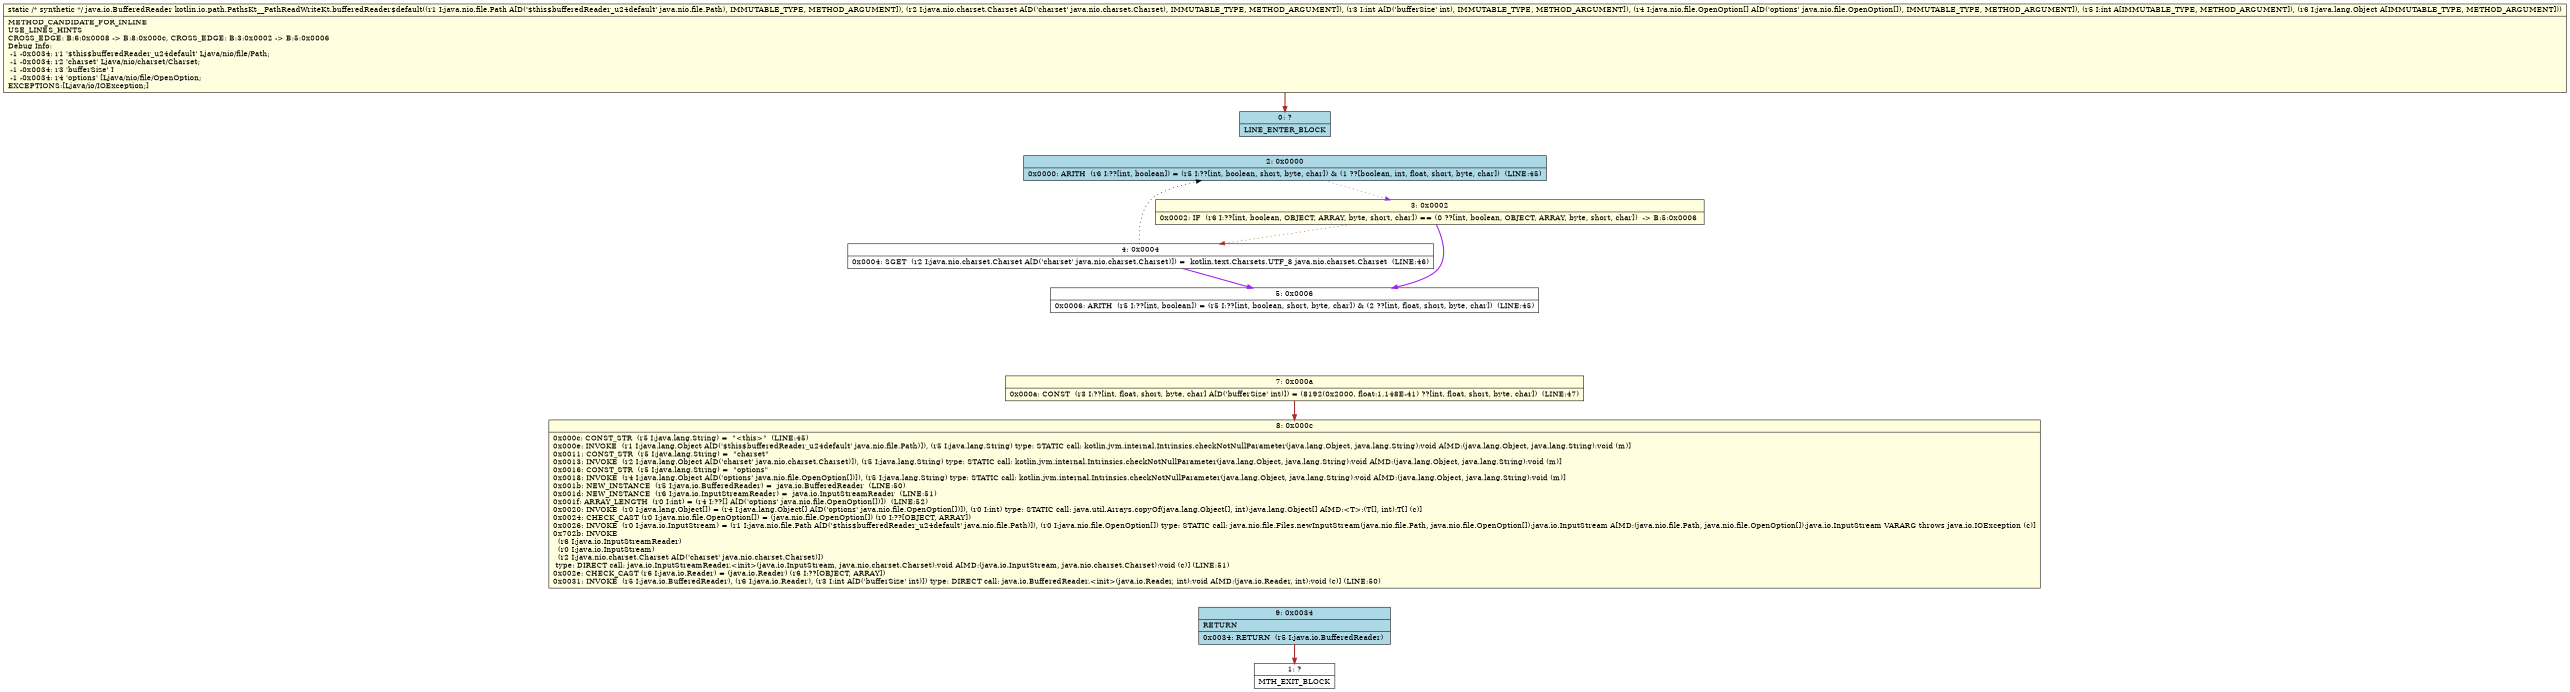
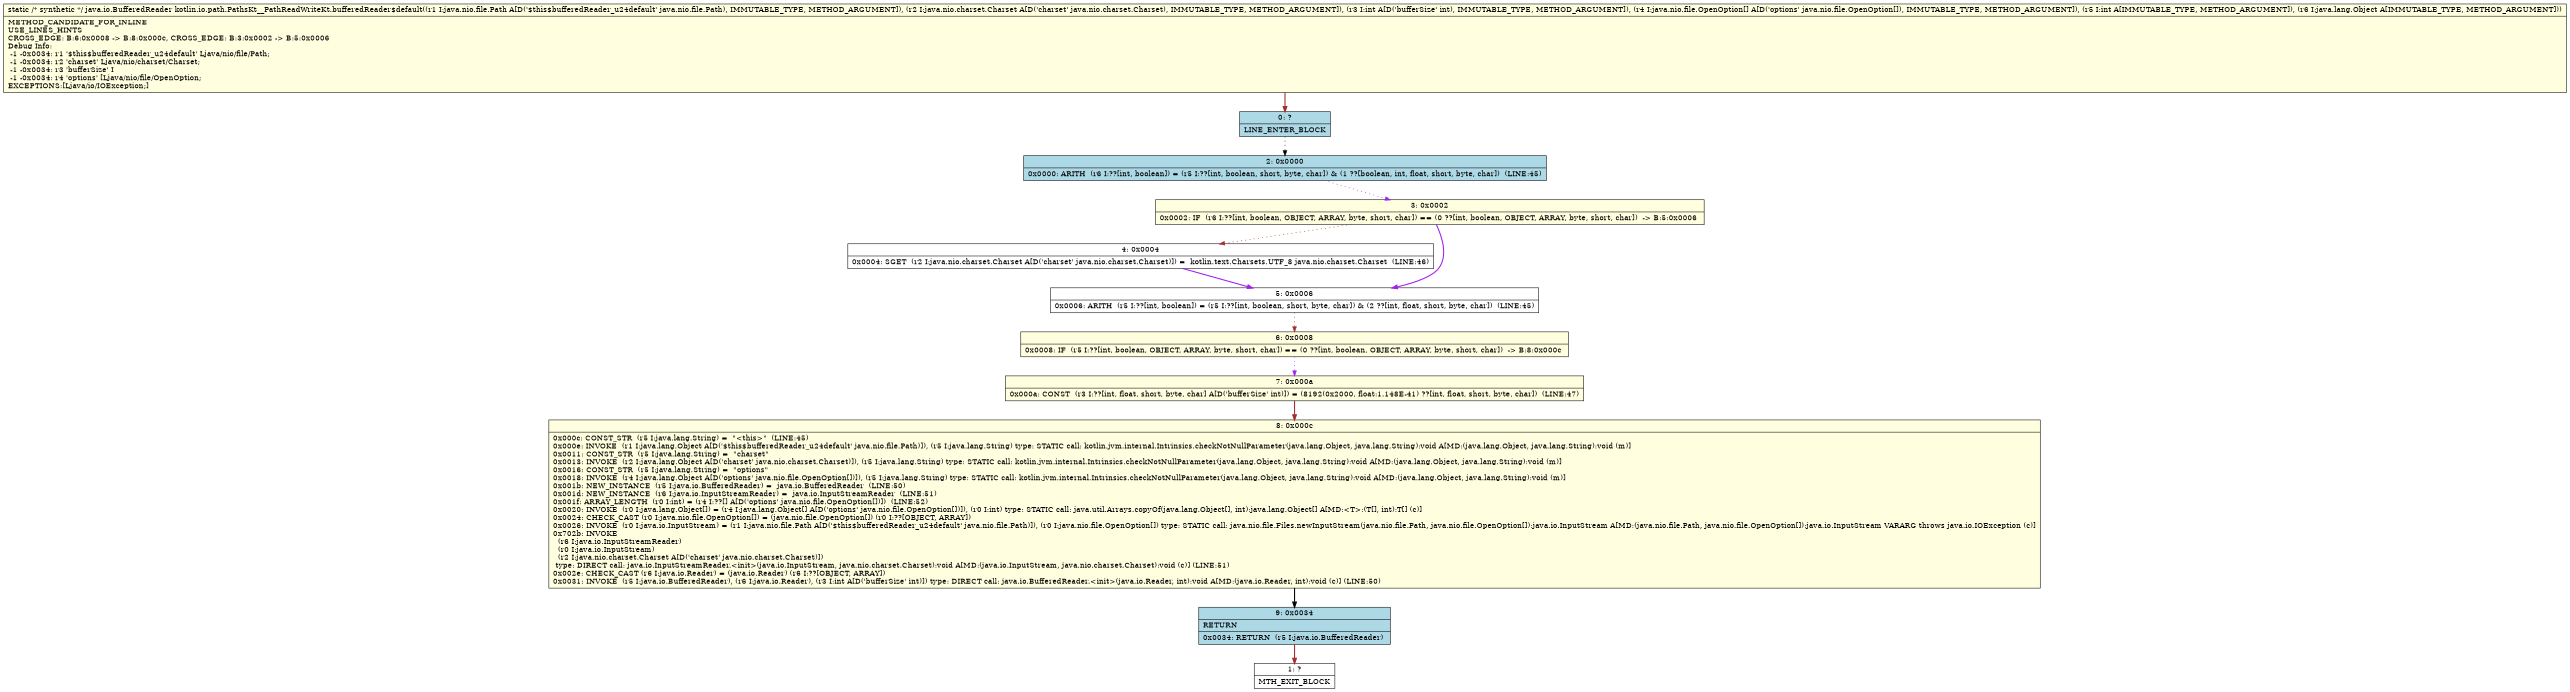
  digraph {
    fontname="DejaVu Serif"
    node [fillcolor=lightyellow fontname="DejaVu Serif" shape=record style=filled]
    edge [color=brown fontname="DejaVu Serif" style=bold]
    n1 [fillcolor=lightblue label="{0\:\ ?|LINE_ENTER_BLOCK\l}"]
    n2 [fillcolor=lightblue label="{2\:\ 0x0000|0x0000: ARITH  (r6 I:??[int, boolean]) = (r5 I:??[int, boolean, short, byte, char]) & (1 ??[boolean, int, float, short, byte, char])  (LINE:45)\l}"]
    n3 [label="{3\:\ 0x0002|0x0002: IF  (r6 I:??[int, boolean, OBJECT, ARRAY, byte, short, char]) == (0 ??[int, boolean, OBJECT, ARRAY, byte, short, char])  \-\> B:5:0x0006 \l}"]
    n4 [fillcolor=white label="{4\:\ 0x0004|0x0004: SGET  (r2 I:java.nio.charset.Charset A[D('charset' java.nio.charset.Charset)]) =  kotlin.text.Charsets.UTF_8 java.nio.charset.Charset  (LINE:46)\l}"]
    n5 [fillcolor=white label="{5\:\ 0x0006|0x0006: ARITH  (r5 I:??[int, boolean]) = (r5 I:??[int, boolean, short, byte, char]) & (2 ??[int, float, short, byte, char])  (LINE:45)\l}"]
+   n6 [label="{6\:\ 0x0008|0x0008: IF  (r5 I:??[int, boolean, OBJECT, ARRAY, byte, short, char]) == (0 ??[int, boolean, OBJECT, ARRAY, byte, short, char])  \-\> B:8:0x000c \l}"]
    n7 [label="{7\:\ 0x000a|0x000a: CONST  (r3 I:??[int, float, short, byte, char] A[D('bufferSize' int)]) = (8192(0x2000, float:1.148E\-41) ??[int, float, short, byte, char])  (LINE:47)\l}"]
    n8 [label="{8\:\ 0x000c|0x000c: CONST_STR  (r5 I:java.lang.String) =  \"\<this\>\"  (LINE:45)\l0x000e: INVOKE  (r1 I:java.lang.Object A[D('$this$bufferedReader_u24default' java.nio.file.Path)]), (r5 I:java.lang.String) type: STATIC call: kotlin.jvm.internal.Intrinsics.checkNotNullParameter(java.lang.Object, java.lang.String):void A[MD:(java.lang.Object, java.lang.String):void (m)]\l0x0011: CONST_STR  (r5 I:java.lang.String) =  \"charset\" \l0x0013: INVOKE  (r2 I:java.lang.Object A[D('charset' java.nio.charset.Charset)]), (r5 I:java.lang.String) type: STATIC call: kotlin.jvm.internal.Intrinsics.checkNotNullParameter(java.lang.Object, java.lang.String):void A[MD:(java.lang.Object, java.lang.String):void (m)]\l0x0016: CONST_STR  (r5 I:java.lang.String) =  \"options\" \l0x0018: INVOKE  (r4 I:java.lang.Object A[D('options' java.nio.file.OpenOption[])]), (r5 I:java.lang.String) type: STATIC call: kotlin.jvm.internal.Intrinsics.checkNotNullParameter(java.lang.Object, java.lang.String):void A[MD:(java.lang.Object, java.lang.String):void (m)]\l0x001b: NEW_INSTANCE  (r5 I:java.io.BufferedReader) =  java.io.BufferedReader  (LINE:50)\l0x001d: NEW_INSTANCE  (r6 I:java.io.InputStreamReader) =  java.io.InputStreamReader  (LINE:51)\l0x001f: ARRAY_LENGTH  (r0 I:int) = (r4 I:??[] A[D('options' java.nio.file.OpenOption[])])  (LINE:52)\l0x0020: INVOKE  (r0 I:java.lang.Object[]) = (r4 I:java.lang.Object[] A[D('options' java.nio.file.OpenOption[])]), (r0 I:int) type: STATIC call: java.util.Arrays.copyOf(java.lang.Object[], int):java.lang.Object[] A[MD:\<T\>:(T[], int):T[] (c)]\l0x0024: CHECK_CAST (r0 I:java.nio.file.OpenOption[]) = (java.nio.file.OpenOption[]) (r0 I:??[OBJECT, ARRAY]) \l0x0026: INVOKE  (r0 I:java.io.InputStream) = (r1 I:java.nio.file.Path A[D('$this$bufferedReader_u24default' java.nio.file.Path)]), (r0 I:java.nio.file.OpenOption[]) type: STATIC call: java.nio.file.Files.newInputStream(java.nio.file.Path, java.nio.file.OpenOption[]):java.io.InputStream A[MD:(java.nio.file.Path, java.nio.file.OpenOption[]):java.io.InputStream VARARG throws java.io.IOException (c)]\l0x702b: INVOKE  \l  (r6 I:java.io.InputStreamReader)\l  (r0 I:java.io.InputStream)\l  (r2 I:java.nio.charset.Charset A[D('charset' java.nio.charset.Charset)])\l type: DIRECT call: java.io.InputStreamReader.\<init\>(java.io.InputStream, java.nio.charset.Charset):void A[MD:(java.io.InputStream, java.nio.charset.Charset):void (c)] (LINE:51)\l0x002e: CHECK_CAST (r6 I:java.io.Reader) = (java.io.Reader) (r6 I:??[OBJECT, ARRAY]) \l0x0031: INVOKE  (r5 I:java.io.BufferedReader), (r6 I:java.io.Reader), (r3 I:int A[D('bufferSize' int)]) type: DIRECT call: java.io.BufferedReader.\<init\>(java.io.Reader, int):void A[MD:(java.io.Reader, int):void (c)] (LINE:50)\l}"]
    n9 [fillcolor=lightblue label="{9\:\ 0x0034|RETURN\l|0x0034: RETURN  (r5 I:java.io.BufferedReader) \l}"]
    n10 [fillcolor=white label="{1\:\ ?|MTH_EXIT_BLOCK\l}"]
    n11 [label="{static \/* synthetic *\/ java.io.BufferedReader kotlin.io.path.PathsKt__PathReadWriteKt.bufferedReader$default((r1 I:java.nio.file.Path A[D('$this$bufferedReader_u24default' java.nio.file.Path), IMMUTABLE_TYPE, METHOD_ARGUMENT]), (r2 I:java.nio.charset.Charset A[D('charset' java.nio.charset.Charset), IMMUTABLE_TYPE, METHOD_ARGUMENT]), (r3 I:int A[D('bufferSize' int), IMMUTABLE_TYPE, METHOD_ARGUMENT]), (r4 I:java.nio.file.OpenOption[] A[D('options' java.nio.file.OpenOption[]), IMMUTABLE_TYPE, METHOD_ARGUMENT]), (r5 I:int A[IMMUTABLE_TYPE, METHOD_ARGUMENT]), (r6 I:java.lang.Object A[IMMUTABLE_TYPE, METHOD_ARGUMENT]))  | METHOD_CANDIDATE_FOR_INLINE\lUSE_LINES_HINTS\lCROSS_EDGE: B:6:0x0008 \-\> B:8:0x000c, CROSS_EDGE: B:3:0x0002 \-\> B:5:0x0006\lDebug Info:\l  \-1 \-0x0034: r1 '$this$bufferedReader_u24default' Ljava\/nio\/file\/Path;\l  \-1 \-0x0034: r2 'charset' Ljava\/nio\/charset\/Charset;\l  \-1 \-0x0034: r3 'bufferSize' I\l  \-1 \-0x0034: r4 'options' [Ljava\/nio\/file\/OpenOption;\lEXCEPTIONS:[Ljava\/io\/IOException;]\l}"]
-   n4 -> n2 [color=black style=dotted]
+   n1 -> n2 [color=black style=dotted]
    n2 -> n3 [color=purple style=dotted]
    n3 -> n4 [style=dotted]
    n3 -> n5 [color=purple]
    n4 -> n5 [color=purple]
+   n5 -> n6 [style=dotted]
+   n6 -> n7 [color=purple style=dotted]
    n7 -> n8
+   n8 -> n9 [color=black]
    n9 -> n10
    n11 -> n1
  }
